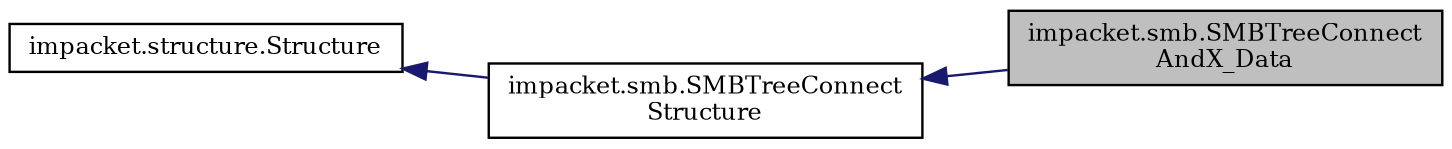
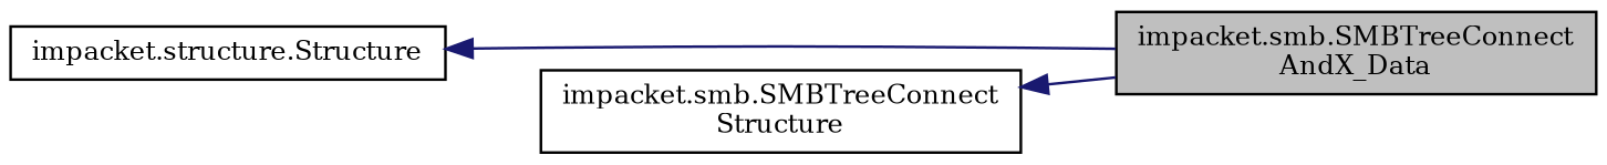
  digraph {
    fontname="DejaVu Serif"
    rankdir=LR
    node [color=black fillcolor=white fontname="DejaVu Serif" fontsize=10 shape=record style=filled]
    edge [color=midnightblue dir=back fontname="DejaVu Serif" fontsize=10 labelfontname=Helvetica labelfontsize=10 style=solid]
    n1 [fillcolor=grey75 fontcolor=black height=0.2 label="impacket.smb.SMBTreeConnect\lAndX_Data" width=0.4]
    n2 [height=0.2 label="impacket.smb.SMBTreeConnect\lStructure" width=0.4]
    n3 [height=0.2 label="impacket.structure.Structure" width=0.4]
    n2 -> n1
-   n3 -> n2
+   n3 -> n1
  }
